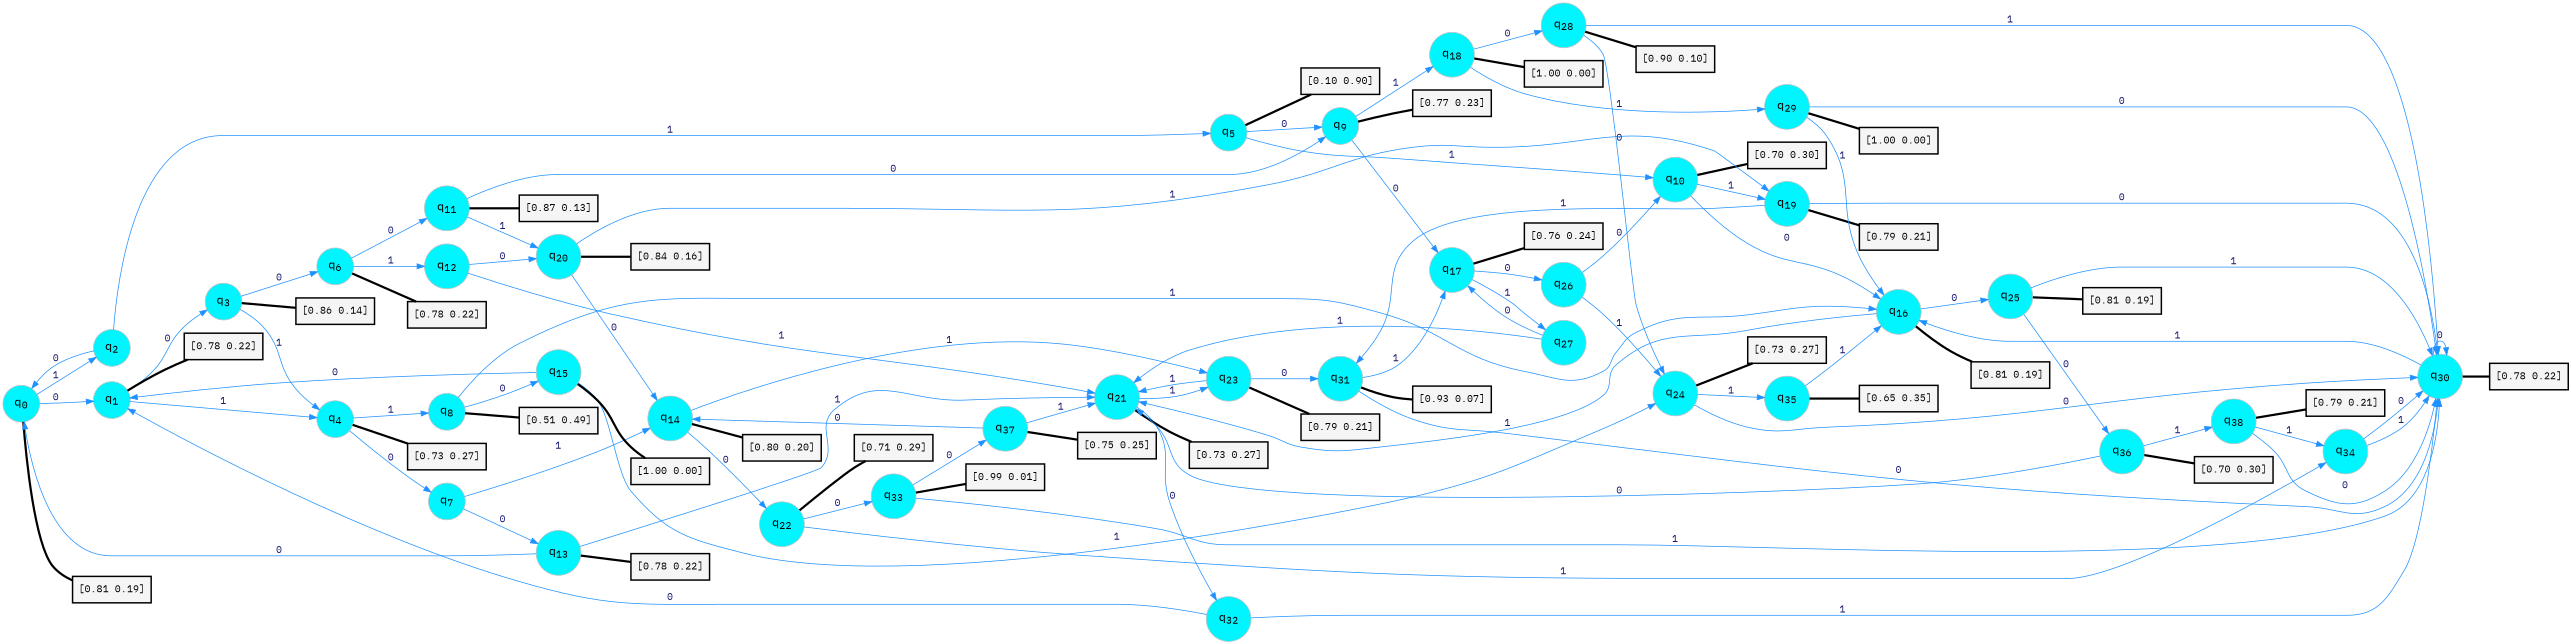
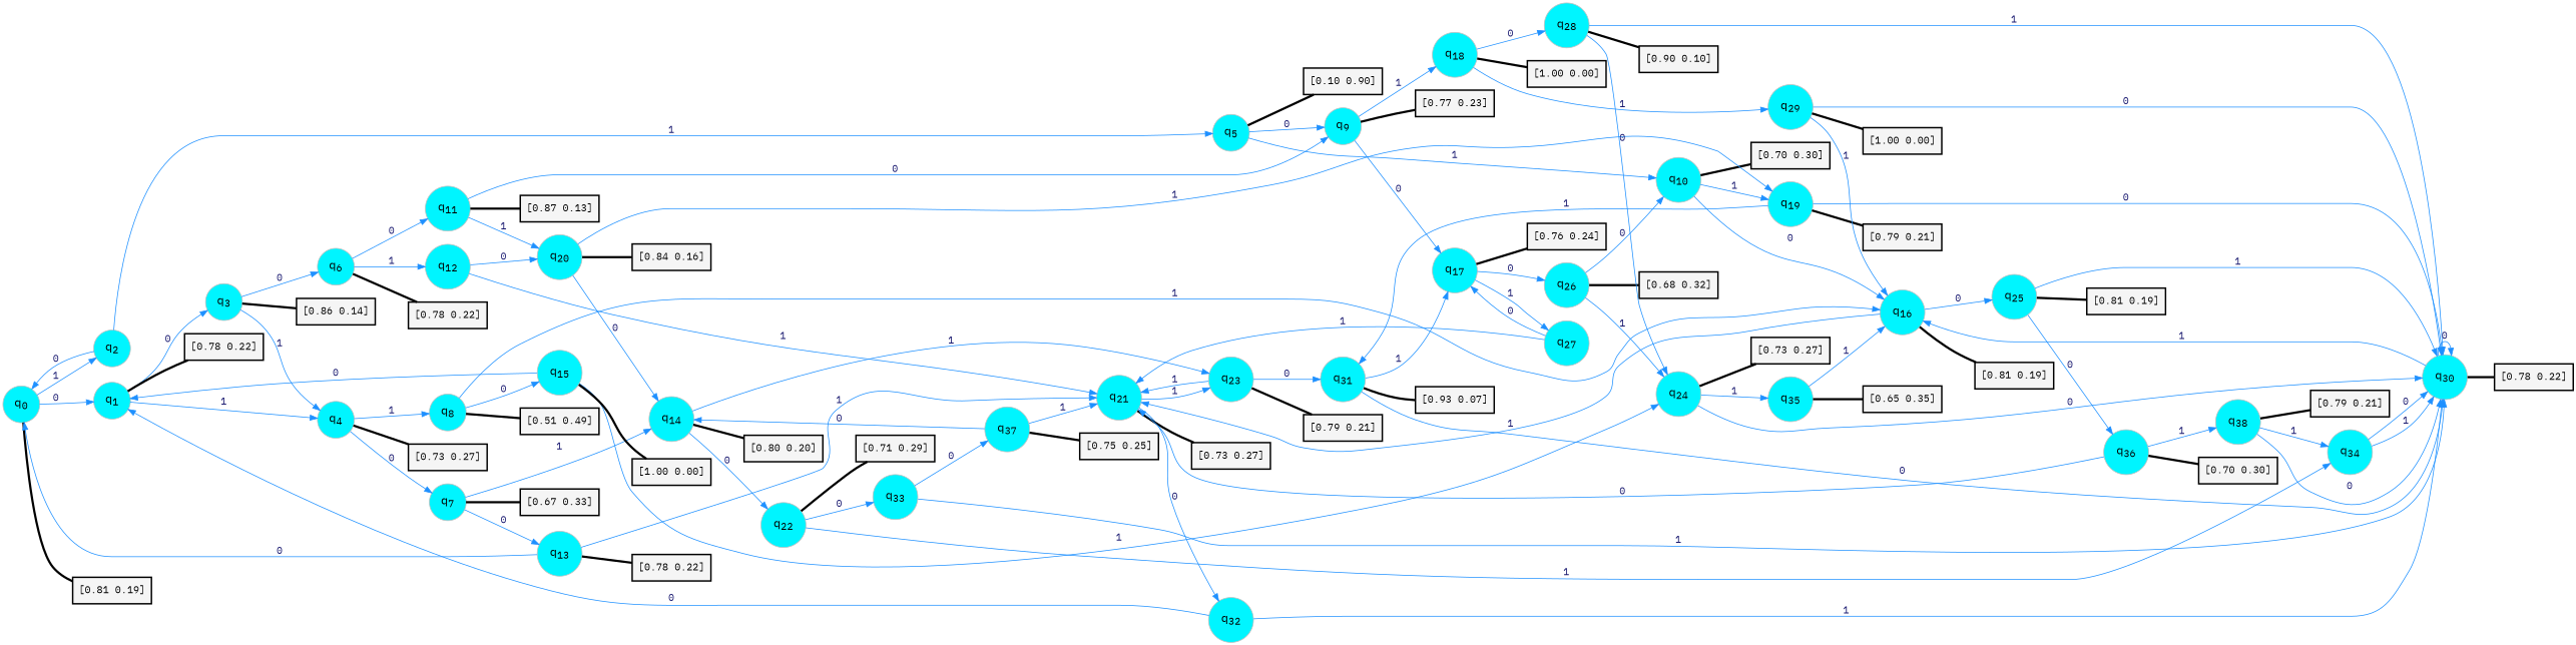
  digraph {
    fontname="IBM Plex Mono"
    rankdir=LR
    node [color=gray fillcolor=turquoise1 fontcolor=black fontname="IBM Plex Mono" fontsize=16 fontweight=bold shape=circle style=filled]
    edge [arrowsize=1 color=dodgerblue1 fontcolor=midnightblue fontname="IBM Plex Mono" fontweight=bold penwidth=1 style=solid weight=20]
    n1 [label=<q<SUB>0</SUB>>]
    n2 [label=<q<SUB>1</SUB>>]
    n3 [label=<q<SUB>2</SUB>>]
    n4 [color=black fillcolor=whitesmoke fontsize=14 label="[0.81 0.19]" penwidth=2 shape=box]
    n5 [label=<q<SUB>3</SUB>>]
    n6 [label=<q<SUB>4</SUB>>]
    n7 [color=black fillcolor=whitesmoke fontsize=14 label="[0.78 0.22]" penwidth=2 shape=box]
    n8 [label=<q<SUB>5</SUB>>]
    n9 [label=<q<SUB>6</SUB>>]
    n10 [color=black fillcolor=whitesmoke fontsize=14 label="[0.86 0.14]" penwidth=2 shape=box]
    n11 [label=<q<SUB>7</SUB>>]
    n12 [label=<q<SUB>8</SUB>>]
    n13 [color=black fillcolor=whitesmoke fontsize=14 label="[0.73 0.27]" penwidth=2 shape=box]
    n14 [label=<q<SUB>9</SUB>>]
    n15 [label=<q<SUB>10</SUB>>]
    n16 [color=black fillcolor=whitesmoke fontsize=14 label="[0.10 0.90]" penwidth=2 shape=box]
    n17 [label=<q<SUB>11</SUB>>]
    n18 [label=<q<SUB>12</SUB>>]
    n19 [color=black fillcolor=whitesmoke fontsize=14 label="[0.78 0.22]" penwidth=2 shape=box]
    n20 [label=<q<SUB>13</SUB>>]
    n21 [label=<q<SUB>14</SUB>>]
+   n22 [color=black fillcolor=whitesmoke fontsize=14 label="[0.67 0.33]" penwidth=2 shape=box]
    n23 [label=<q<SUB>15</SUB>>]
    n24 [label=<q<SUB>16</SUB>>]
    n25 [color=black fillcolor=whitesmoke fontsize=14 label="[0.51 0.49]" penwidth=2 shape=box]
    n26 [label=<q<SUB>17</SUB>>]
    n27 [label=<q<SUB>18</SUB>>]
    n28 [color=black fillcolor=whitesmoke fontsize=14 label="[0.77 0.23]" penwidth=2 shape=box]
    n29 [label=<q<SUB>19</SUB>>]
    n30 [color=black fillcolor=whitesmoke fontsize=14 label="[0.70 0.30]" penwidth=2 shape=box]
    n31 [label=<q<SUB>20</SUB>>]
    n32 [color=black fillcolor=whitesmoke fontsize=14 label="[0.87 0.13]" penwidth=2 shape=box]
    n33 [label=<q<SUB>21</SUB>>]
    n34 [color=black fillcolor=whitesmoke fontsize=14 label="[0.78 0.22]" penwidth=2 shape=box]
    n35 [label=<q<SUB>22</SUB>>]
    n36 [label=<q<SUB>23</SUB>>]
    n37 [color=black fillcolor=whitesmoke fontsize=14 label="[0.80 0.20]" penwidth=2 shape=box]
    n38 [label=<q<SUB>24</SUB>>]
    n39 [color=black fillcolor=whitesmoke fontsize=14 label="[1.00 0.00]" penwidth=2 shape=box]
    n40 [label=<q<SUB>25</SUB>>]
    n41 [color=black fillcolor=whitesmoke fontsize=14 label="[0.81 0.19]" penwidth=2 shape=box]
    n42 [label=<q<SUB>26</SUB>>]
    n43 [label=<q<SUB>27</SUB>>]
    n44 [color=black fillcolor=whitesmoke fontsize=14 label="[0.76 0.24]" penwidth=2 shape=box]
    n45 [label=<q<SUB>28</SUB>>]
    n46 [label=<q<SUB>29</SUB>>]
    n47 [color=black fillcolor=whitesmoke fontsize=14 label="[1.00 0.00]" penwidth=2 shape=box]
    n48 [label=<q<SUB>30</SUB>>]
    n49 [label=<q<SUB>31</SUB>>]
    n50 [color=black fillcolor=whitesmoke fontsize=14 label="[0.79 0.21]" penwidth=2 shape=box]
    n51 [color=black fillcolor=whitesmoke fontsize=14 label="[0.84 0.16]" penwidth=2 shape=box]
    n52 [label=<q<SUB>32</SUB>>]
    n53 [color=black fillcolor=whitesmoke fontsize=14 label="[0.73 0.27]" penwidth=2 shape=box]
    n54 [label=<q<SUB>33</SUB>>]
    n55 [label=<q<SUB>34</SUB>>]
    n56 [color=black fillcolor=whitesmoke fontsize=14 label="[0.71 0.29]" penwidth=2 shape=box]
    n57 [color=black fillcolor=whitesmoke fontsize=14 label="[0.79 0.21]" penwidth=2 shape=box]
    n58 [label=<q<SUB>35</SUB>>]
    n59 [color=black fillcolor=whitesmoke fontsize=14 label="[0.73 0.27]" penwidth=2 shape=box]
    n60 [label=<q<SUB>36</SUB>>]
    n61 [color=black fillcolor=whitesmoke fontsize=14 label="[0.81 0.19]" penwidth=2 shape=box]
+   n62 [color=black fillcolor=whitesmoke fontsize=14 label="[0.68 0.32]" penwidth=2 shape=box]
    n63 [color=black fillcolor=whitesmoke fontsize=14 label="[0.90 0.10]" penwidth=2 shape=box]
    n64 [color=black fillcolor=whitesmoke fontsize=14 label="[1.00 0.00]" penwidth=2 shape=box]
    n65 [color=black fillcolor=whitesmoke fontsize=14 label="[0.78 0.22]" penwidth=2 shape=box]
    n66 [color=black fillcolor=whitesmoke fontsize=14 label="[0.93 0.07]" penwidth=2 shape=box]
    n67 [label=<q<SUB>37</SUB>>]
-   n68 [color=black fillcolor=whitesmoke fontsize=14 label="[0.99 0.01]" penwidth=2 shape=box]
    n69 [color=black fillcolor=whitesmoke fontsize=14 label="[0.65 0.35]" penwidth=2 shape=box]
    n70 [label=<q<SUB>38</SUB>>]
    n71 [color=black fillcolor=whitesmoke fontsize=14 label="[0.70 0.30]" penwidth=2 shape=box]
    n72 [color=black fillcolor=whitesmoke fontsize=14 label="[0.75 0.25]" penwidth=2 shape=box]
    n73 [color=black fillcolor=whitesmoke fontsize=14 label="[0.79 0.21]" penwidth=2 shape=box]
    n1 -> n2 [label=0]
    n1 -> n3 [label=1]
    n1 -> n4 [arrowhead=none color=black penwidth=3]
    n2 -> n5 [label=0]
    n2 -> n6 [label=1]
    n2 -> n7 [arrowhead=none color=black penwidth=3]
    n3 -> n1 [label=0]
    n3 -> n8 [label=1]
    n5 -> n6 [label=1]
    n5 -> n9 [label=0]
    n5 -> n10 [arrowhead=none color=black penwidth=3]
    n6 -> n11 [label=0]
    n6 -> n12 [label=1]
    n6 -> n13 [arrowhead=none color=black penwidth=3]
    n8 -> n14 [label=0]
    n8 -> n15 [label=1]
    n8 -> n16 [arrowhead=none color=black penwidth=3]
    n9 -> n17 [label=0]
    n9 -> n18 [label=1]
    n9 -> n19 [arrowhead=none color=black penwidth=3]
    n11 -> n20 [label=0]
    n11 -> n21 [label=1]
+   n11 -> n22 [arrowhead=none color=black penwidth=3]
    n12 -> n23 [label=0]
    n12 -> n24 [label=1]
    n12 -> n25 [arrowhead=none color=black penwidth=3]
    n14 -> n26 [label=0]
    n14 -> n27 [label=1]
    n14 -> n28 [arrowhead=none color=black penwidth=3]
    n15 -> n24 [label=0]
    n15 -> n29 [label=1]
    n15 -> n30 [arrowhead=none color=black penwidth=3]
    n17 -> n14 [label=0]
    n17 -> n31 [label=1]
    n17 -> n32 [arrowhead=none color=black penwidth=3]
    n18 -> n31 [label=0]
    n18 -> n33 [label=1]
    n20 -> n1 [label=0]
    n20 -> n33 [label=1]
    n20 -> n34 [arrowhead=none color=black penwidth=3]
    n21 -> n35 [label=0]
    n21 -> n36 [label=1]
    n21 -> n37 [arrowhead=none color=black penwidth=3]
    n23 -> n2 [label=0]
    n23 -> n38 [label=1]
    n23 -> n39 [arrowhead=none color=black penwidth=3]
    n24 -> n33 [label=1]
    n24 -> n40 [label=0]
    n24 -> n41 [arrowhead=none color=black penwidth=3]
    n26 -> n42 [label=0]
    n26 -> n43 [label=1]
    n26 -> n44 [arrowhead=none color=black penwidth=3]
    n27 -> n45 [label=0]
    n27 -> n46 [label=1]
    n27 -> n47 [arrowhead=none color=black penwidth=3]
    n29 -> n48 [label=0]
    n29 -> n49 [label=1]
    n29 -> n50 [arrowhead=none color=black penwidth=3]
    n31 -> n21 [label=0]
    n31 -> n29 [label=1]
    n31 -> n51 [arrowhead=none color=black penwidth=3]
    n33 -> n36 [label=1]
    n33 -> n52 [label=0]
    n33 -> n53 [arrowhead=none color=black penwidth=3]
    n35 -> n54 [label=0]
    n35 -> n55 [label=1]
    n35 -> n56 [arrowhead=none color=black penwidth=3]
    n36 -> n33 [label=1]
    n36 -> n49 [label=0]
    n36 -> n57 [arrowhead=none color=black penwidth=3]
    n38 -> n48 [label=0]
    n38 -> n58 [label=1]
    n38 -> n59 [arrowhead=none color=black penwidth=3]
    n40 -> n48 [label=1]
    n40 -> n60 [label=0]
    n40 -> n61 [arrowhead=none color=black penwidth=3]
    n42 -> n15 [label=0]
    n42 -> n38 [label=1]
+   n42 -> n62 [arrowhead=none color=black penwidth=3]
    n43 -> n26 [label=0]
    n43 -> n33 [label=1]
    n45 -> n38 [label=0]
    n45 -> n48 [label=1]
    n45 -> n63 [arrowhead=none color=black penwidth=3]
    n46 -> n24 [label=1]
    n46 -> n48 [label=0]
    n46 -> n64 [arrowhead=none color=black penwidth=3]
    n48 -> n24 [label=1]
    n48 -> n48 [label=0]
    n48 -> n65 [arrowhead=none color=black penwidth=3]
    n49 -> n26 [label=1]
    n49 -> n48 [label=0]
    n49 -> n66 [arrowhead=none color=black penwidth=3]
    n52 -> n2 [label=0]
    n52 -> n48 [label=1]
    n54 -> n48 [label=1]
    n54 -> n67 [label=0]
-   n54 -> n68 [arrowhead=none color=black penwidth=3]
    n55 -> n48 [label=0]
    n55 -> n48 [label=1]
    n58 -> n24 [label=1]
    n58 -> n69 [arrowhead=none color=black penwidth=3]
    n60 -> n33 [label=0]
    n60 -> n70 [label=1]
    n60 -> n71 [arrowhead=none color=black penwidth=3]
    n67 -> n21 [label=0]
    n67 -> n33 [label=1]
    n67 -> n72 [arrowhead=none color=black penwidth=3]
    n70 -> n48 [label=0]
    n70 -> n55 [label=1]
    n70 -> n73 [arrowhead=none color=black penwidth=3]
  }
